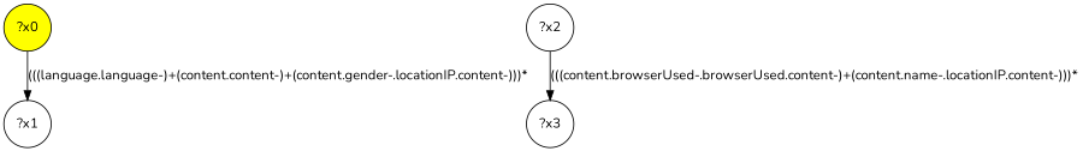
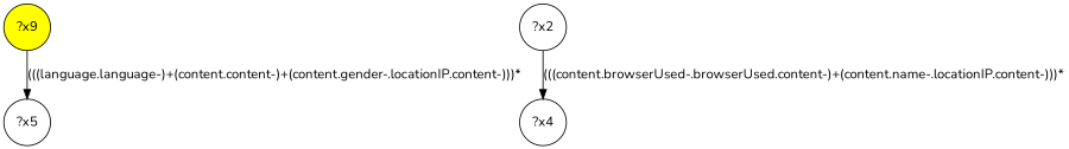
  digraph {
    fontname=Nunito
    node [fontname=Nunito shape=circle]
    edge [fontname=Nunito]
-   n1 [fillcolor=yellow label="?x0" style="filled,"]
-   n2 [label="?x1"]
+   n1 [fillcolor=yellow label="?x9" style="filled,"]
+   n2 [label="?x5"]
    n3 [label="?x2"]
-   n4 [label="?x3"]
+   n4 [label="?x4"]
    n1 -> n2 [label="(((language.language-)+(content.content-)+(content.gender-.locationIP.content-)))*"]
    n3 -> n4 [label="(((content.browserUsed-.browserUsed.content-)+(content.name-.locationIP.content-)))*"]
  }
